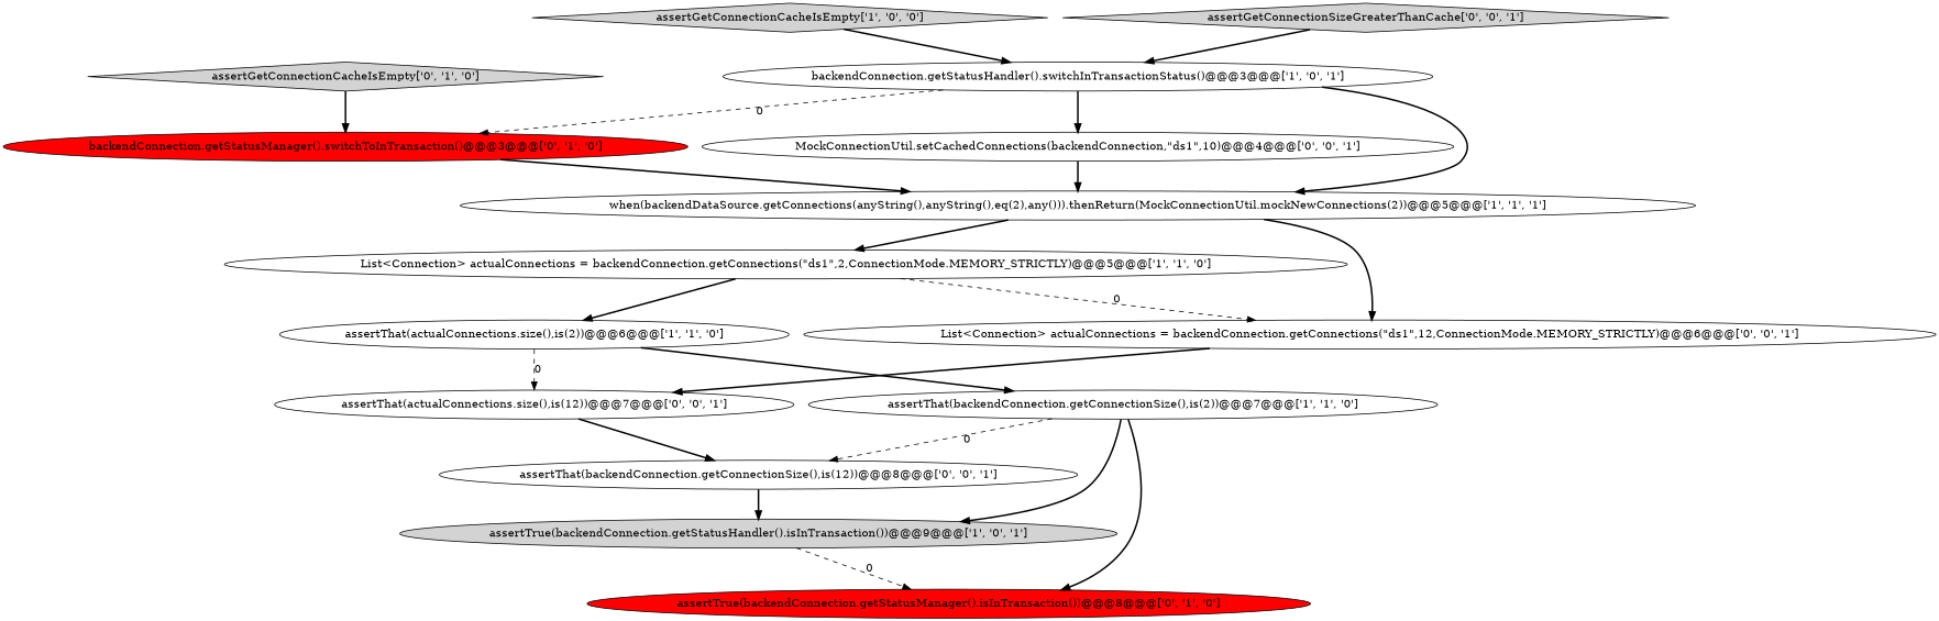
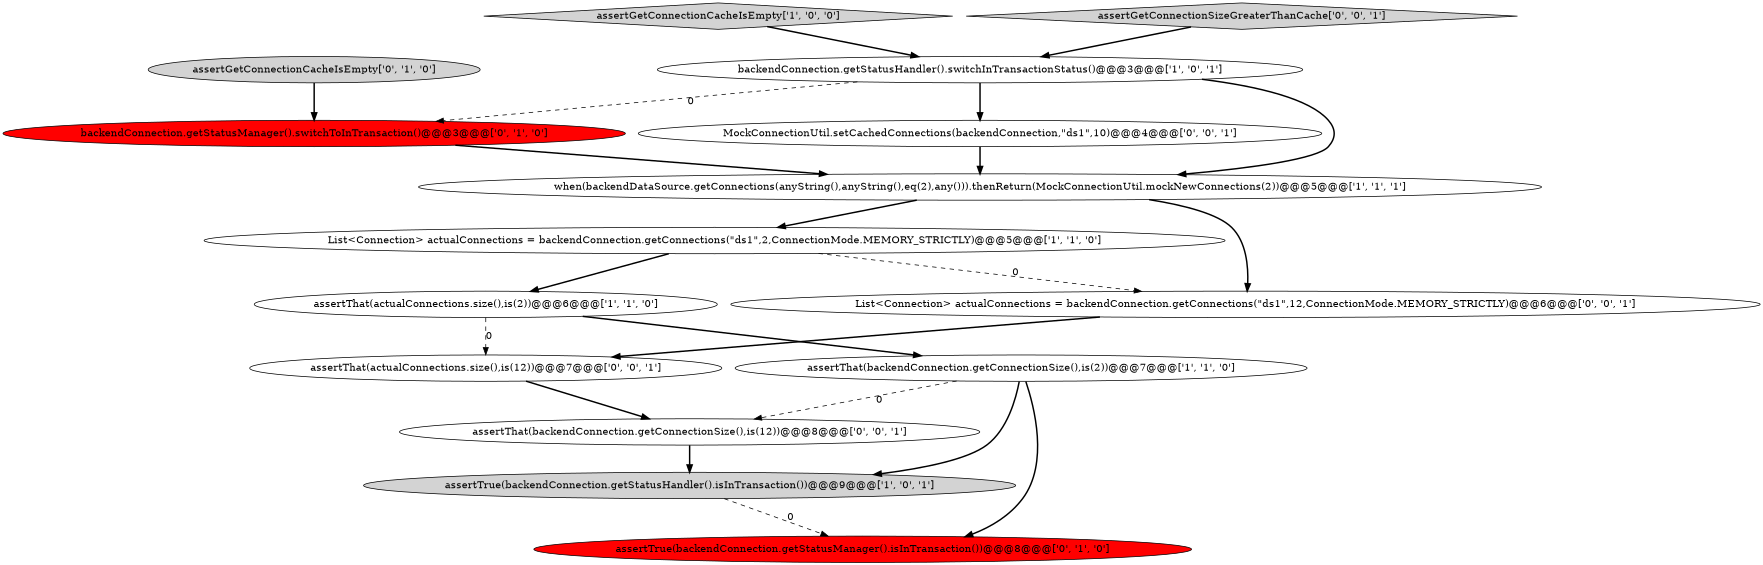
  digraph {
    node [fillcolor=white shape=ellipse style=filled]
    edge [style=bold]
    n1 [label="backendConnection.getStatusHandler().switchInTransactionStatus()@@@3@@@['1', '0', '1']"]
    n2 [fillcolor=red label="backendConnection.getStatusManager().switchToInTransaction()@@@3@@@['0', '1', '0']"]
    n3 [label="when(backendDataSource.getConnections(anyString(),anyString(),eq(2),any())).thenReturn(MockConnectionUtil.mockNewConnections(2))@@@5@@@['1', '1', '1']"]
    n4 [label="MockConnectionUtil.setCachedConnections(backendConnection,\"ds1\",10)@@@4@@@['0', '0', '1']"]
    n5 [label="assertThat(backendConnection.getConnectionSize(),is(2))@@@7@@@['1', '1', '0']"]
    n6 [label="assertThat(backendConnection.getConnectionSize(),is(12))@@@8@@@['0', '0', '1']"]
    n7 [fillcolor=lightgray label="assertTrue(backendConnection.getStatusHandler().isInTransaction())@@@9@@@['1', '0', '1']"]
    n8 [fillcolor=red label="assertTrue(backendConnection.getStatusManager().isInTransaction())@@@8@@@['0', '1', '0']"]
    n9 [label="List<Connection> actualConnections = backendConnection.getConnections(\"ds1\",2,ConnectionMode.MEMORY_STRICTLY)@@@5@@@['1', '1', '0']"]
    n10 [label="assertThat(actualConnections.size(),is(2))@@@6@@@['1', '1', '0']"]
    n11 [label="List<Connection> actualConnections = backendConnection.getConnections(\"ds1\",12,ConnectionMode.MEMORY_STRICTLY)@@@6@@@['0', '0', '1']"]
    n12 [fillcolor=lightgray label="assertGetConnectionCacheIsEmpty['1', '0', '0']" shape=diamond]
-   n13 [fillcolor=lightgray label="assertGetConnectionCacheIsEmpty['0', '1', '0']" shape=diamond]
+   n13 [fillcolor=lightgray label="assertGetConnectionCacheIsEmpty['0', '1', '0']"]
    n14 [label="assertThat(actualConnections.size(),is(12))@@@7@@@['0', '0', '1']"]
    n15 [fillcolor=lightgray label="assertGetConnectionSizeGreaterThanCache['0', '0', '1']" shape=diamond]
    n1 -> n2 [label=0 style=dashed]
    n1 -> n3
    n1 -> n4
    n2 -> n3
    n3 -> n9
    n3 -> n11
    n4 -> n3
    n5 -> n6 [label=0 style=dashed]
    n5 -> n7
    n5 -> n8
    n6 -> n7
    n7 -> n8 [label=0 style=dashed]
    n9 -> n10
    n9 -> n11 [label=0 style=dashed]
    n10 -> n5
    n10 -> n14 [label=0 style=dashed]
    n11 -> n14
    n12 -> n1
    n13 -> n2
    n14 -> n6
    n15 -> n1
  }
